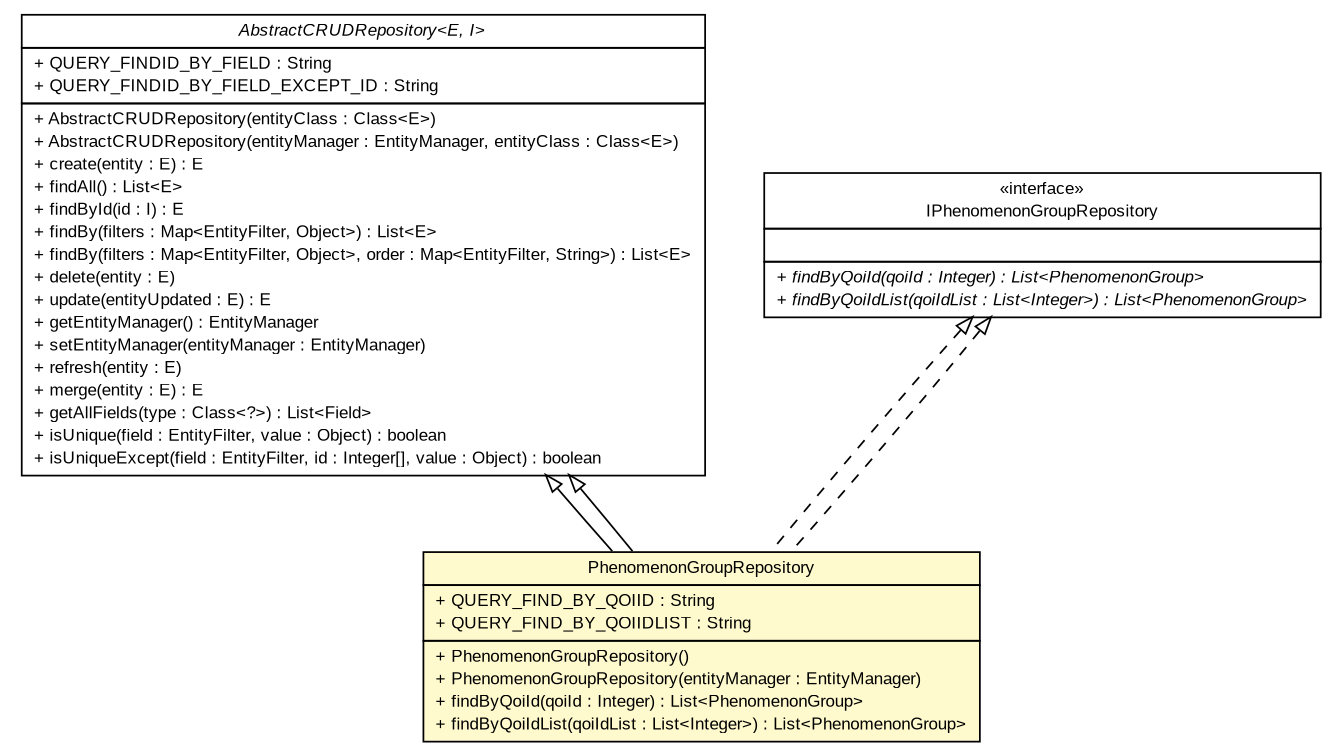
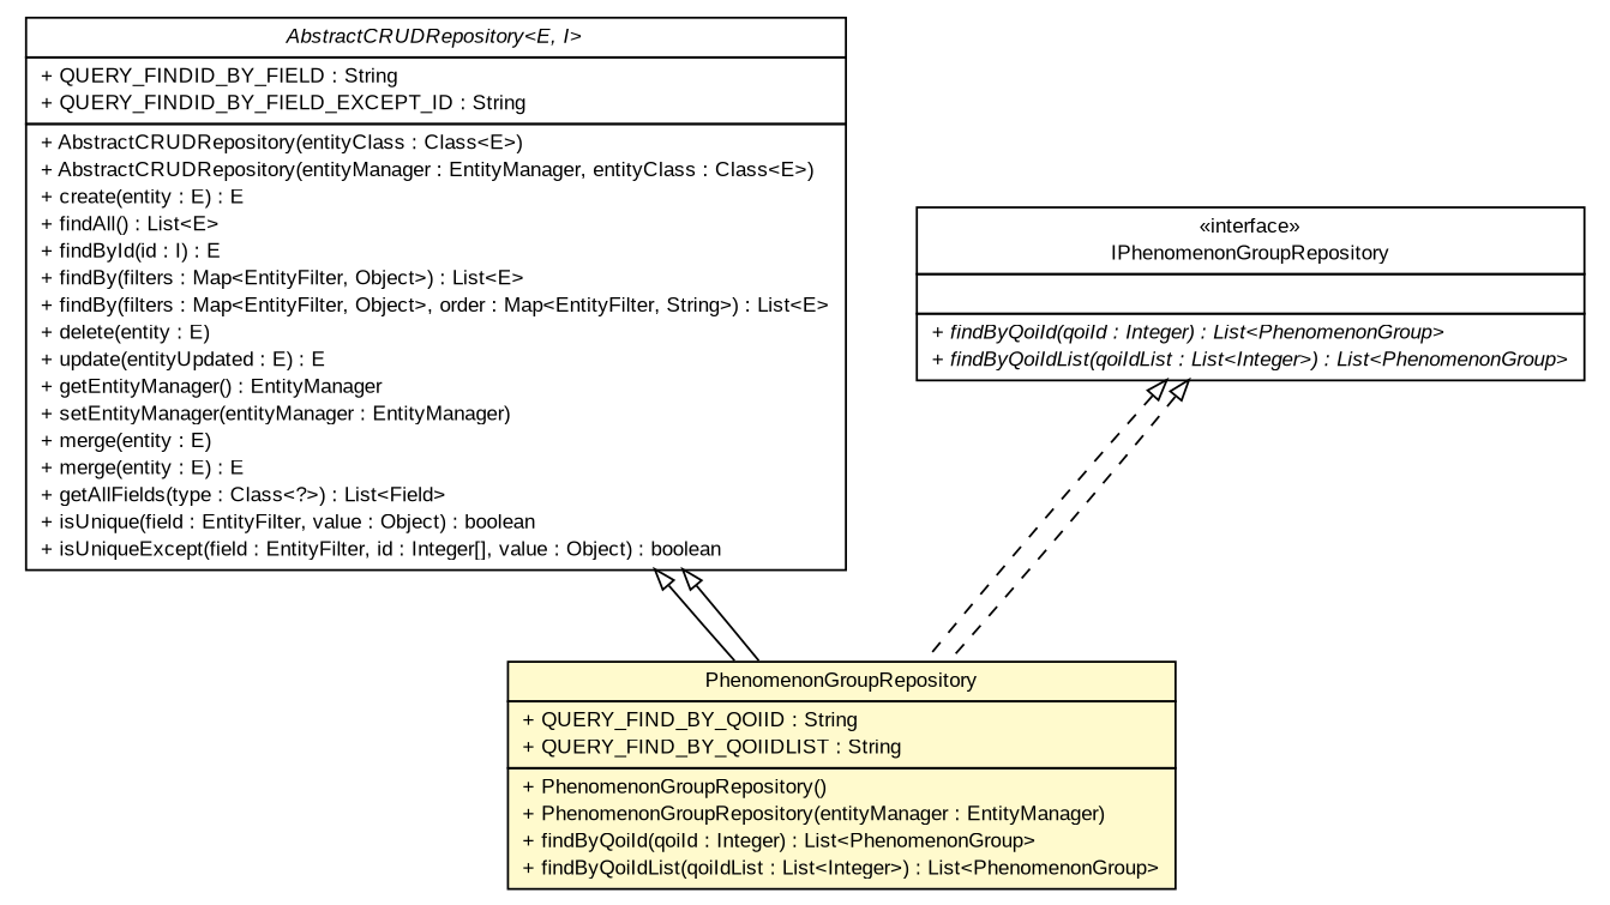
  digraph {
    nodesep=0.25
    ranksep=0.5
    node [fontcolor=black fontname=arial fontsize=10.0 shape=plaintext]
    edge [arrowtail=empty dir=back fontname=arial fontsize=10 headport=p labelfontname=arial labelfontsize=10 tailport=p]
-   n1 [label=<<table title="gov.sandia.cf.dao.AbstractCRUDRepository" border="0" cellborder="1" cellspacing="0" cellpadding="2" port="p" href="../AbstractCRUDRepository.html"> 		<tr><td><table border="0" cellspacing="0" cellpadding="1"> <tr><td align="center" balign="center"><font face="arial italic"> AbstractCRUDRepository&lt;E, I&gt; </font></td></tr> 		</table></td></tr> 		<tr><td><table border="0" cellspacing="0" cellpadding="1"> <tr><td align="left" balign="left"> + QUERY_FINDID_BY_FIELD : String </td></tr> <tr><td align="left" balign="left"> + QUERY_FINDID_BY_FIELD_EXCEPT_ID : String </td></tr> 		</table></td></tr> 		<tr><td><table border="0" cellspacing="0" cellpadding="1"> <tr><td align="left" balign="left"> + AbstractCRUDRepository(entityClass : Class&lt;E&gt;) </td></tr> <tr><td align="left" balign="left"> + AbstractCRUDRepository(entityManager : EntityManager, entityClass : Class&lt;E&gt;) </td></tr> <tr><td align="left" balign="left"> + create(entity : E) : E </td></tr> <tr><td align="left" balign="left"> + findAll() : List&lt;E&gt; </td></tr> <tr><td align="left" balign="left"> + findById(id : I) : E </td></tr> <tr><td align="left" balign="left"> + findBy(filters : Map&lt;EntityFilter, Object&gt;) : List&lt;E&gt; </td></tr> <tr><td align="left" balign="left"> + findBy(filters : Map&lt;EntityFilter, Object&gt;, order : Map&lt;EntityFilter, String&gt;) : List&lt;E&gt; </td></tr> <tr><td align="left" balign="left"> + delete(entity : E) </td></tr> <tr><td align="left" balign="left"> + update(entityUpdated : E) : E </td></tr> <tr><td align="left" balign="left"> + getEntityManager() : EntityManager </td></tr> <tr><td align="left" balign="left"> + setEntityManager(entityManager : EntityManager) </td></tr> <tr><td align="left" balign="left"> + refresh(entity : E) </td></tr> <tr><td align="left" balign="left"> + merge(entity : E) : E </td></tr> <tr><td align="left" balign="left"> + getAllFields(type : Class&lt;?&gt;) : List&lt;Field&gt; </td></tr> <tr><td align="left" balign="left"> + isUnique(field : EntityFilter, value : Object) : boolean </td></tr> <tr><td align="left" balign="left"> + isUniqueExcept(field : EntityFilter, id : Integer[], value : Object) : boolean </td></tr> 		</table></td></tr> 		</table>>]
+   n1 [label=<<table title="gov.sandia.cf.dao.AbstractCRUDRepository" border="0" cellborder="1" cellspacing="0" cellpadding="2" port="p" href="../AbstractCRUDRepository.html"> 		<tr><td><table border="0" cellspacing="0" cellpadding="1"> <tr><td align="center" balign="center"><font face="arial italic"> AbstractCRUDRepository&lt;E, I&gt; </font></td></tr> 		</table></td></tr> 		<tr><td><table border="0" cellspacing="0" cellpadding="1"> <tr><td align="left" balign="left"> + QUERY_FINDID_BY_FIELD : String </td></tr> <tr><td align="left" balign="left"> + QUERY_FINDID_BY_FIELD_EXCEPT_ID : String </td></tr> 		</table></td></tr> 		<tr><td><table border="0" cellspacing="0" cellpadding="1"> <tr><td align="left" balign="left"> + AbstractCRUDRepository(entityClass : Class&lt;E&gt;) </td></tr> <tr><td align="left" balign="left"> + AbstractCRUDRepository(entityManager : EntityManager, entityClass : Class&lt;E&gt;) </td></tr> <tr><td align="left" balign="left"> + create(entity : E) : E </td></tr> <tr><td align="left" balign="left"> + findAll() : List&lt;E&gt; </td></tr> <tr><td align="left" balign="left"> + findById(id : I) : E </td></tr> <tr><td align="left" balign="left"> + findBy(filters : Map&lt;EntityFilter, Object&gt;) : List&lt;E&gt; </td></tr> <tr><td align="left" balign="left"> + findBy(filters : Map&lt;EntityFilter, Object&gt;, order : Map&lt;EntityFilter, String&gt;) : List&lt;E&gt; </td></tr> <tr><td align="left" balign="left"> + delete(entity : E) </td></tr> <tr><td align="left" balign="left"> + update(entityUpdated : E) : E </td></tr> <tr><td align="left" balign="left"> + getEntityManager() : EntityManager </td></tr> <tr><td align="left" balign="left"> + setEntityManager(entityManager : EntityManager) </td></tr> <tr><td align="left" balign="left"> + merge(entity : E) </td></tr> <tr><td align="left" balign="left"> + merge(entity : E) : E </td></tr> <tr><td align="left" balign="left"> + getAllFields(type : Class&lt;?&gt;) : List&lt;Field&gt; </td></tr> <tr><td align="left" balign="left"> + isUnique(field : EntityFilter, value : Object) : boolean </td></tr> <tr><td align="left" balign="left"> + isUniqueExcept(field : EntityFilter, id : Integer[], value : Object) : boolean </td></tr> 		</table></td></tr> 		</table>>]
    n2 [label=<<table title="gov.sandia.cf.dao.impl.PhenomenonGroupRepository" border="0" cellborder="1" cellspacing="0" cellpadding="2" port="p" bgcolor="lemonChiffon" href="./PhenomenonGroupRepository.html"> 		<tr><td><table border="0" cellspacing="0" cellpadding="1"> <tr><td align="center" balign="center"> PhenomenonGroupRepository </td></tr> 		</table></td></tr> 		<tr><td><table border="0" cellspacing="0" cellpadding="1"> <tr><td align="left" balign="left"> + QUERY_FIND_BY_QOIID : String </td></tr> <tr><td align="left" balign="left"> + QUERY_FIND_BY_QOIIDLIST : String </td></tr> 		</table></td></tr> 		<tr><td><table border="0" cellspacing="0" cellpadding="1"> <tr><td align="left" balign="left"> + PhenomenonGroupRepository() </td></tr> <tr><td align="left" balign="left"> + PhenomenonGroupRepository(entityManager : EntityManager) </td></tr> <tr><td align="left" balign="left"> + findByQoiId(qoiId : Integer) : List&lt;PhenomenonGroup&gt; </td></tr> <tr><td align="left" balign="left"> + findByQoiIdList(qoiIdList : List&lt;Integer&gt;) : List&lt;PhenomenonGroup&gt; </td></tr> 		</table></td></tr> 		</table>>]
    n3 [label=<<table title="gov.sandia.cf.dao.IPhenomenonGroupRepository" border="0" cellborder="1" cellspacing="0" cellpadding="2" port="p" href="../IPhenomenonGroupRepository.html"> 		<tr><td><table border="0" cellspacing="0" cellpadding="1"> <tr><td align="center" balign="center"> &#171;interface&#187; </td></tr> <tr><td align="center" balign="center"> IPhenomenonGroupRepository </td></tr> 		</table></td></tr> 		<tr><td><table border="0" cellspacing="0" cellpadding="1"> <tr><td align="left" balign="left">  </td></tr> 		</table></td></tr> 		<tr><td><table border="0" cellspacing="0" cellpadding="1"> <tr><td align="left" balign="left"><font face="arial italic" point-size="10.0"> + findByQoiId(qoiId : Integer) : List&lt;PhenomenonGroup&gt; </font></td></tr> <tr><td align="left" balign="left"><font face="arial italic" point-size="10.0"> + findByQoiIdList(qoiIdList : List&lt;Integer&gt;) : List&lt;PhenomenonGroup&gt; </font></td></tr> 		</table></td></tr> 		</table>>]
    n1 -> n2
    n1 -> n2
    n3 -> n2 [style=dashed]
    n3 -> n2 [style=dashed]
  }
